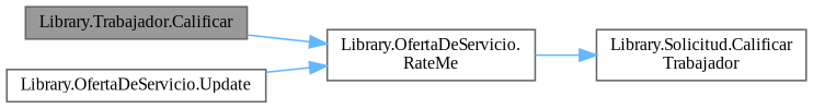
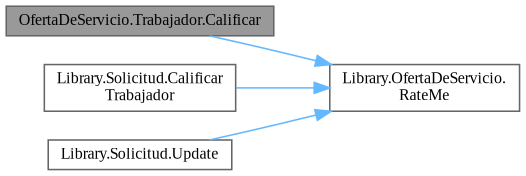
  digraph {
    fontname="Liberation Serif"
    rankdir=RL
    node [color=grey40 fillcolor=white fontname="Liberation Serif" fontsize=10 shape=box style=filled]
    edge [color=steelblue1 dir=back fontname="Liberation Serif" fontsize=10 labelfontname=Helvetica labelfontsize=10 style=solid]
-   n1 [color=gray40 fillcolor=grey60 fontcolor=black height=0.2 label="Library.Trabajador.Calificar" width=0.4]
+   n1 [color=gray40 fillcolor=grey60 fontcolor=black height=0.2 label="OfertaDeServicio.Trabajador.Calificar" width=0.4]
    n2 [height=0.2 label="Library.OfertaDeServicio.\lRateMe" width=0.4]
    n3 [height=0.2 label="Library.Solicitud.Calificar\lTrabajador" width=0.4]
-   n4 [height=0.2 label="Library.OfertaDeServicio.Update" width=0.4]
+   n4 [height=0.2 label="Library.Solicitud.Update" width=0.4]
    n2 -> n1
-   n3 -> n2
+   n2 -> n3
    n2 -> n4
  }
